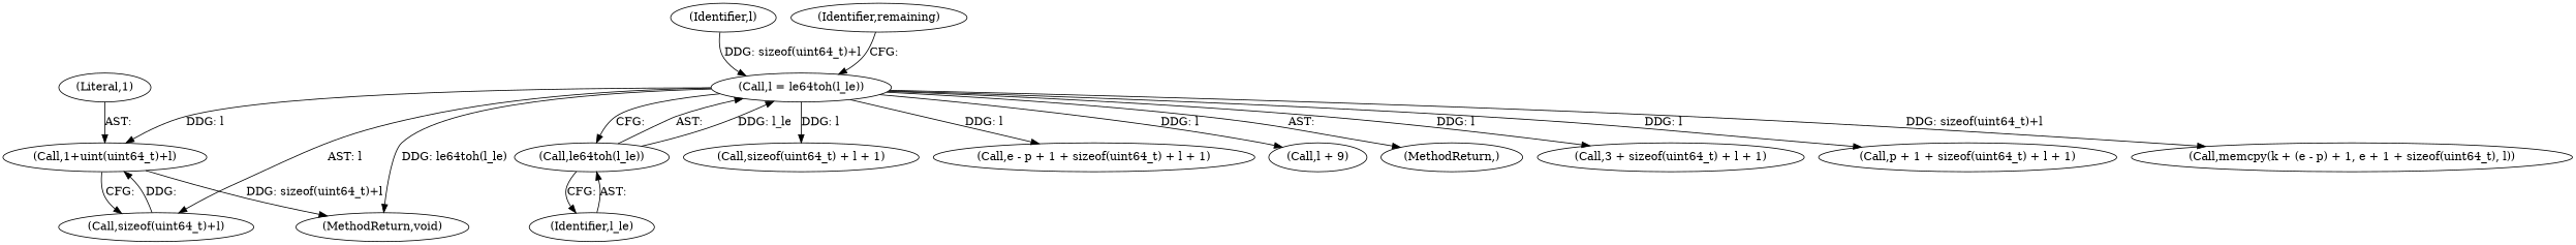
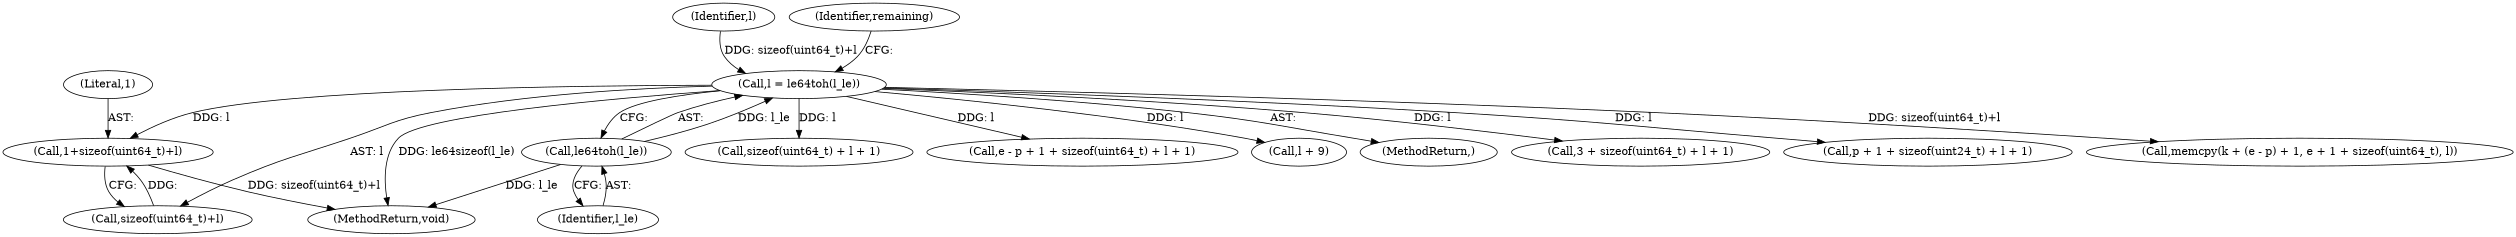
  digraph {
-   n1 [label="(Call,1+uint(uint64_t)+l)"]
+   n1 [label="(Call,1+sizeof(uint64_t)+l)"]
    n2 [label="(Call,sizeof(uint64_t)+l)"]
    n3 [label="(MethodReturn,void)"]
    n4 [label="(Call,l = le64toh(l_le))"]
    n5 [label="(Call,le64toh(l_le))"]
    n6 [label="(Call,sizeof(uint64_t) + l + 1)"]
    n7 [label="(Call,e - p + 1 + sizeof(uint64_t) + l + 1)"]
    n8 [label="(Call,l + 9)"]
    n9 [label="(MethodReturn,)"]
    n10 [label="(Call,3 + sizeof(uint64_t) + l + 1)"]
-   n11 [label="(Call,p + 1 + sizeof(uint64_t) + l + 1)"]
+   n11 [label="(Call,p + 1 + sizeof(uint24_t) + l + 1)"]
    n12 [label="(Call,memcpy(k + (e - p) + 1, e + 1 + sizeof(uint64_t), l))"]
    n13 [label="(Identifier,l_le)"]
    n14 [label="(Literal,1)"]
    n15 [label="(Identifier,l)"]
    n16 [label="(Identifier,remaining)"]
    n1 -> n2 [label="CFG: "]
    n1 -> n3 [label="DDG: sizeof(uint64_t)+l"]
    n2 -> n1 [label="DDG: "]
    n4 -> n1 [label="DDG: l"]
    n4 -> n2 [label="AST: l"]
-   n4 -> n3 [label="DDG: le64toh(l_le)"]
+   n4 -> n3 [label="DDG: le64sizeof(l_le)"]
    n4 -> n5 [label="CFG: "]
    n4 -> n6 [label="DDG: l"]
    n4 -> n7 [label="DDG: l"]
    n4 -> n8 [label="DDG: l"]
    n4 -> n9 [label="AST: "]
    n4 -> n10 [label="DDG: l"]
    n4 -> n11 [label="DDG: l"]
    n4 -> n12 [label="DDG: sizeof(uint64_t)+l"]
+   n5 -> n3 [label="DDG: l_le"]
    n5 -> n4 [label="AST: "]
    n5 -> n4 [label="DDG: l_le"]
    n5 -> n13 [label="CFG: "]
    n13 -> n5 [label="AST: "]
    n14 -> n1 [label="AST: "]
    n15 -> n4 [label="DDG: sizeof(uint64_t)+l"]
    n16 -> n4 [label="CFG: "]
  }
